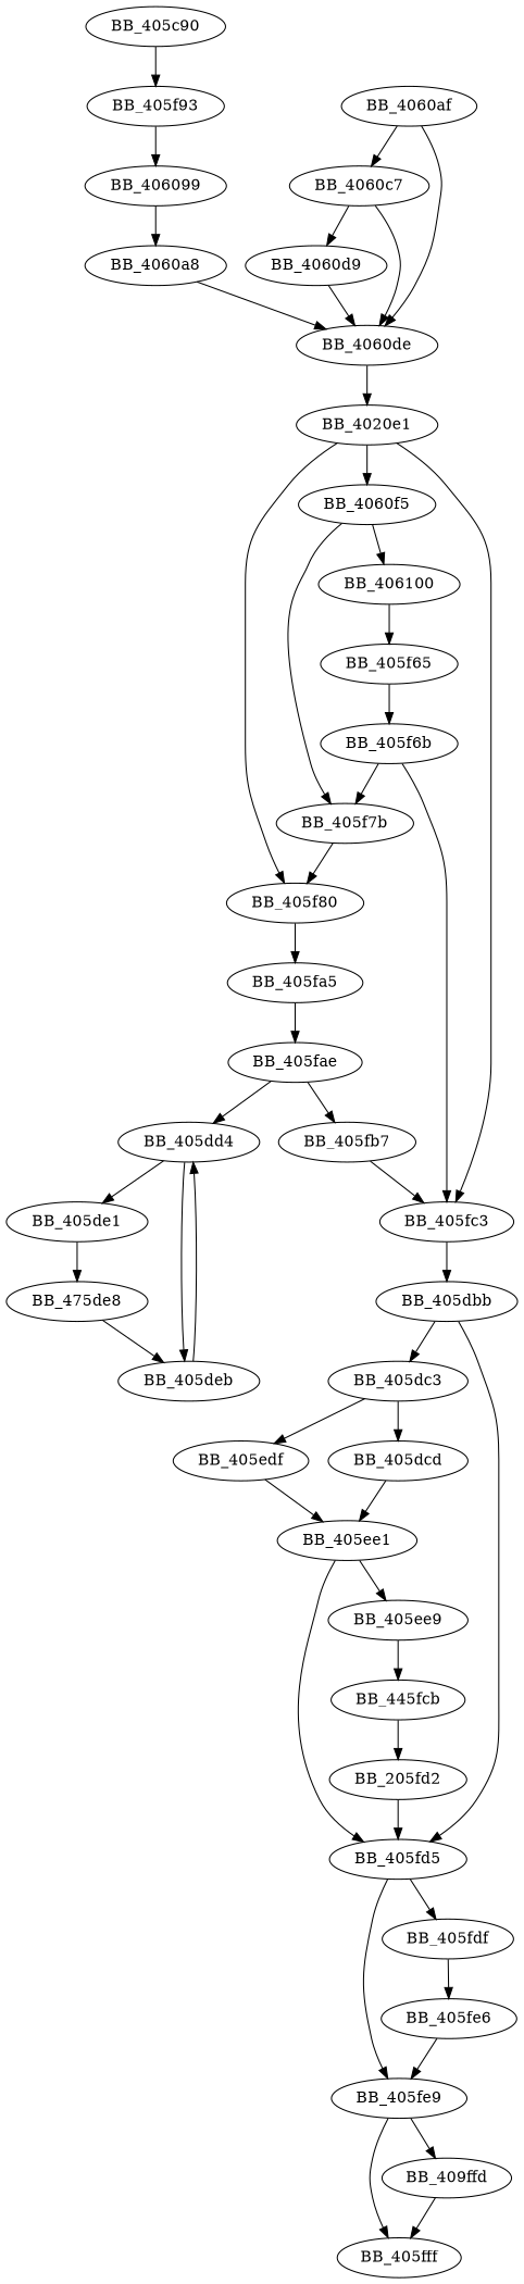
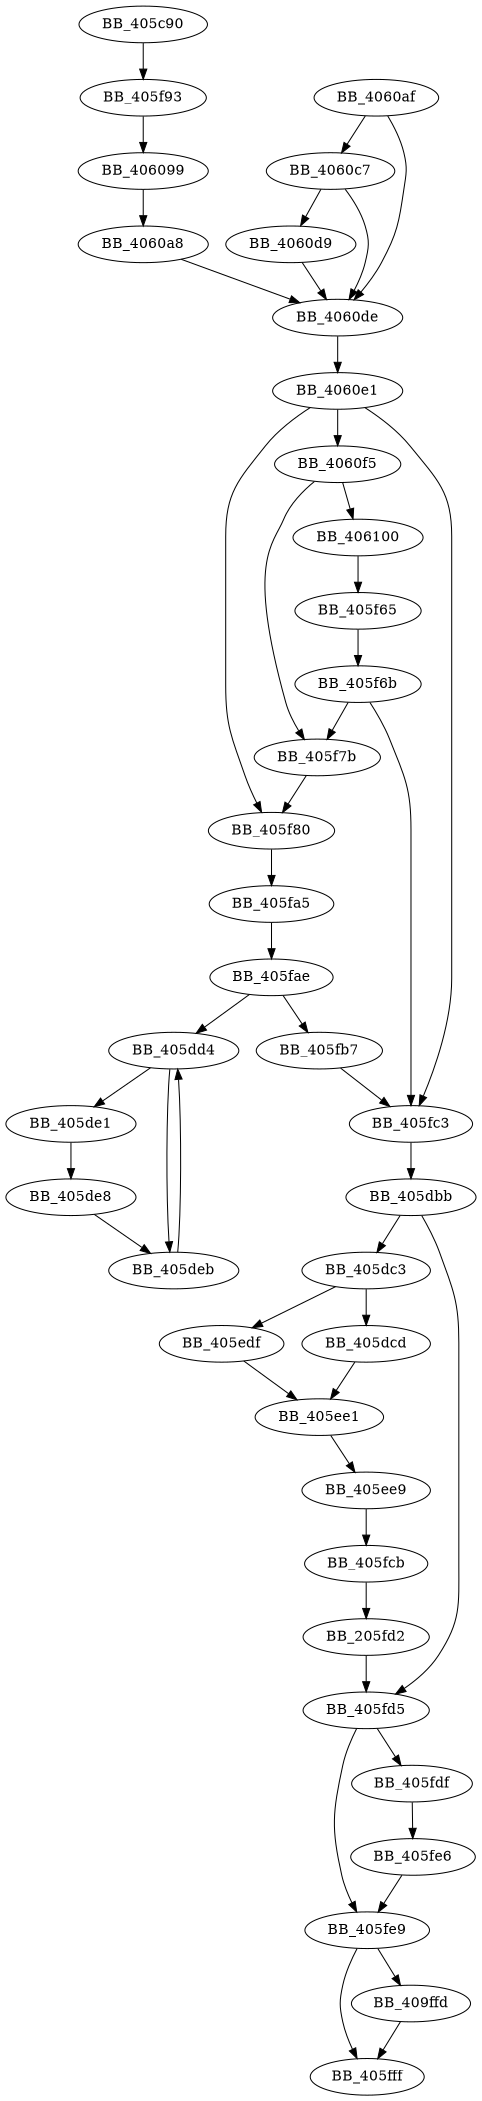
  digraph {
    BB_405c90
    BB_405f93
    BB_406099
    BB_4060a8
    BB_405dbb
    BB_405dc3
    BB_405fd5
    BB_405dcd
    BB_405edf
    BB_405fdf
    BB_405fe9
    BB_405ee1
    BB_405fe6
    n14 [label=BB_409ffd]
    BB_405fff
    BB_405ee9
-   BB_405fcb [label=BB_445fcb]
+   BB_405fcb
    BB_405dd4
    BB_405de1
    BB_405deb
-   BB_405de8 [label=BB_475de8]
+   BB_405de8
    n22 [label=BB_205fd2]
    BB_405f65
    BB_405f6b
    BB_405f7b
    BB_405fc3
    BB_405f80
    BB_405fa5
    BB_405fae
    BB_405fb7
    BB_4060de
    BB_4060af
    BB_4060c7
-   BB_4060e1 [label=BB_4020e1]
+   BB_4060e1
    BB_4060d9
    BB_4060f5
    BB_406100
    BB_405c90 -> BB_405f93
    BB_405f93 -> BB_406099
    BB_406099 -> BB_4060a8
    BB_4060a8 -> BB_4060de
    BB_405dbb -> BB_405dc3
    BB_405dbb -> BB_405fd5
    BB_405dc3 -> BB_405dcd
    BB_405dc3 -> BB_405edf
    BB_405fd5 -> BB_405fdf
    BB_405fd5 -> BB_405fe9
    BB_405dcd -> BB_405ee1
    BB_405edf -> BB_405ee1
    BB_405fdf -> BB_405fe6
    BB_405fe9 -> n14
    BB_405fe9 -> BB_405fff
-   BB_405ee1 -> BB_405fd5
    BB_405ee1 -> BB_405ee9
    BB_405fe6 -> BB_405fe9
    n14 -> BB_405fff
    BB_405ee9 -> BB_405fcb
    BB_405fcb -> n22
    BB_405dd4 -> BB_405de1
    BB_405dd4 -> BB_405deb
    BB_405de1 -> BB_405de8
    BB_405deb -> BB_405dd4
    BB_405de8 -> BB_405deb
    n22 -> BB_405fd5
    BB_405f65 -> BB_405f6b
    BB_405f6b -> BB_405f7b
    BB_405f6b -> BB_405fc3
    BB_405f7b -> BB_405f80
    BB_405fc3 -> BB_405dbb
    BB_405f80 -> BB_405fa5
    BB_405fa5 -> BB_405fae
    BB_405fae -> BB_405dd4
    BB_405fae -> BB_405fb7
    BB_405fb7 -> BB_405fc3
    BB_4060de -> BB_4060e1
    BB_4060af -> BB_4060de
    BB_4060af -> BB_4060c7
    BB_4060c7 -> BB_4060de
    BB_4060c7 -> BB_4060d9
    BB_4060e1 -> BB_405fc3
    BB_4060e1 -> BB_405f80
    BB_4060e1 -> BB_4060f5
    BB_4060d9 -> BB_4060de
    BB_4060f5 -> BB_405f7b
    BB_4060f5 -> BB_406100
    BB_406100 -> BB_405f65
  }
